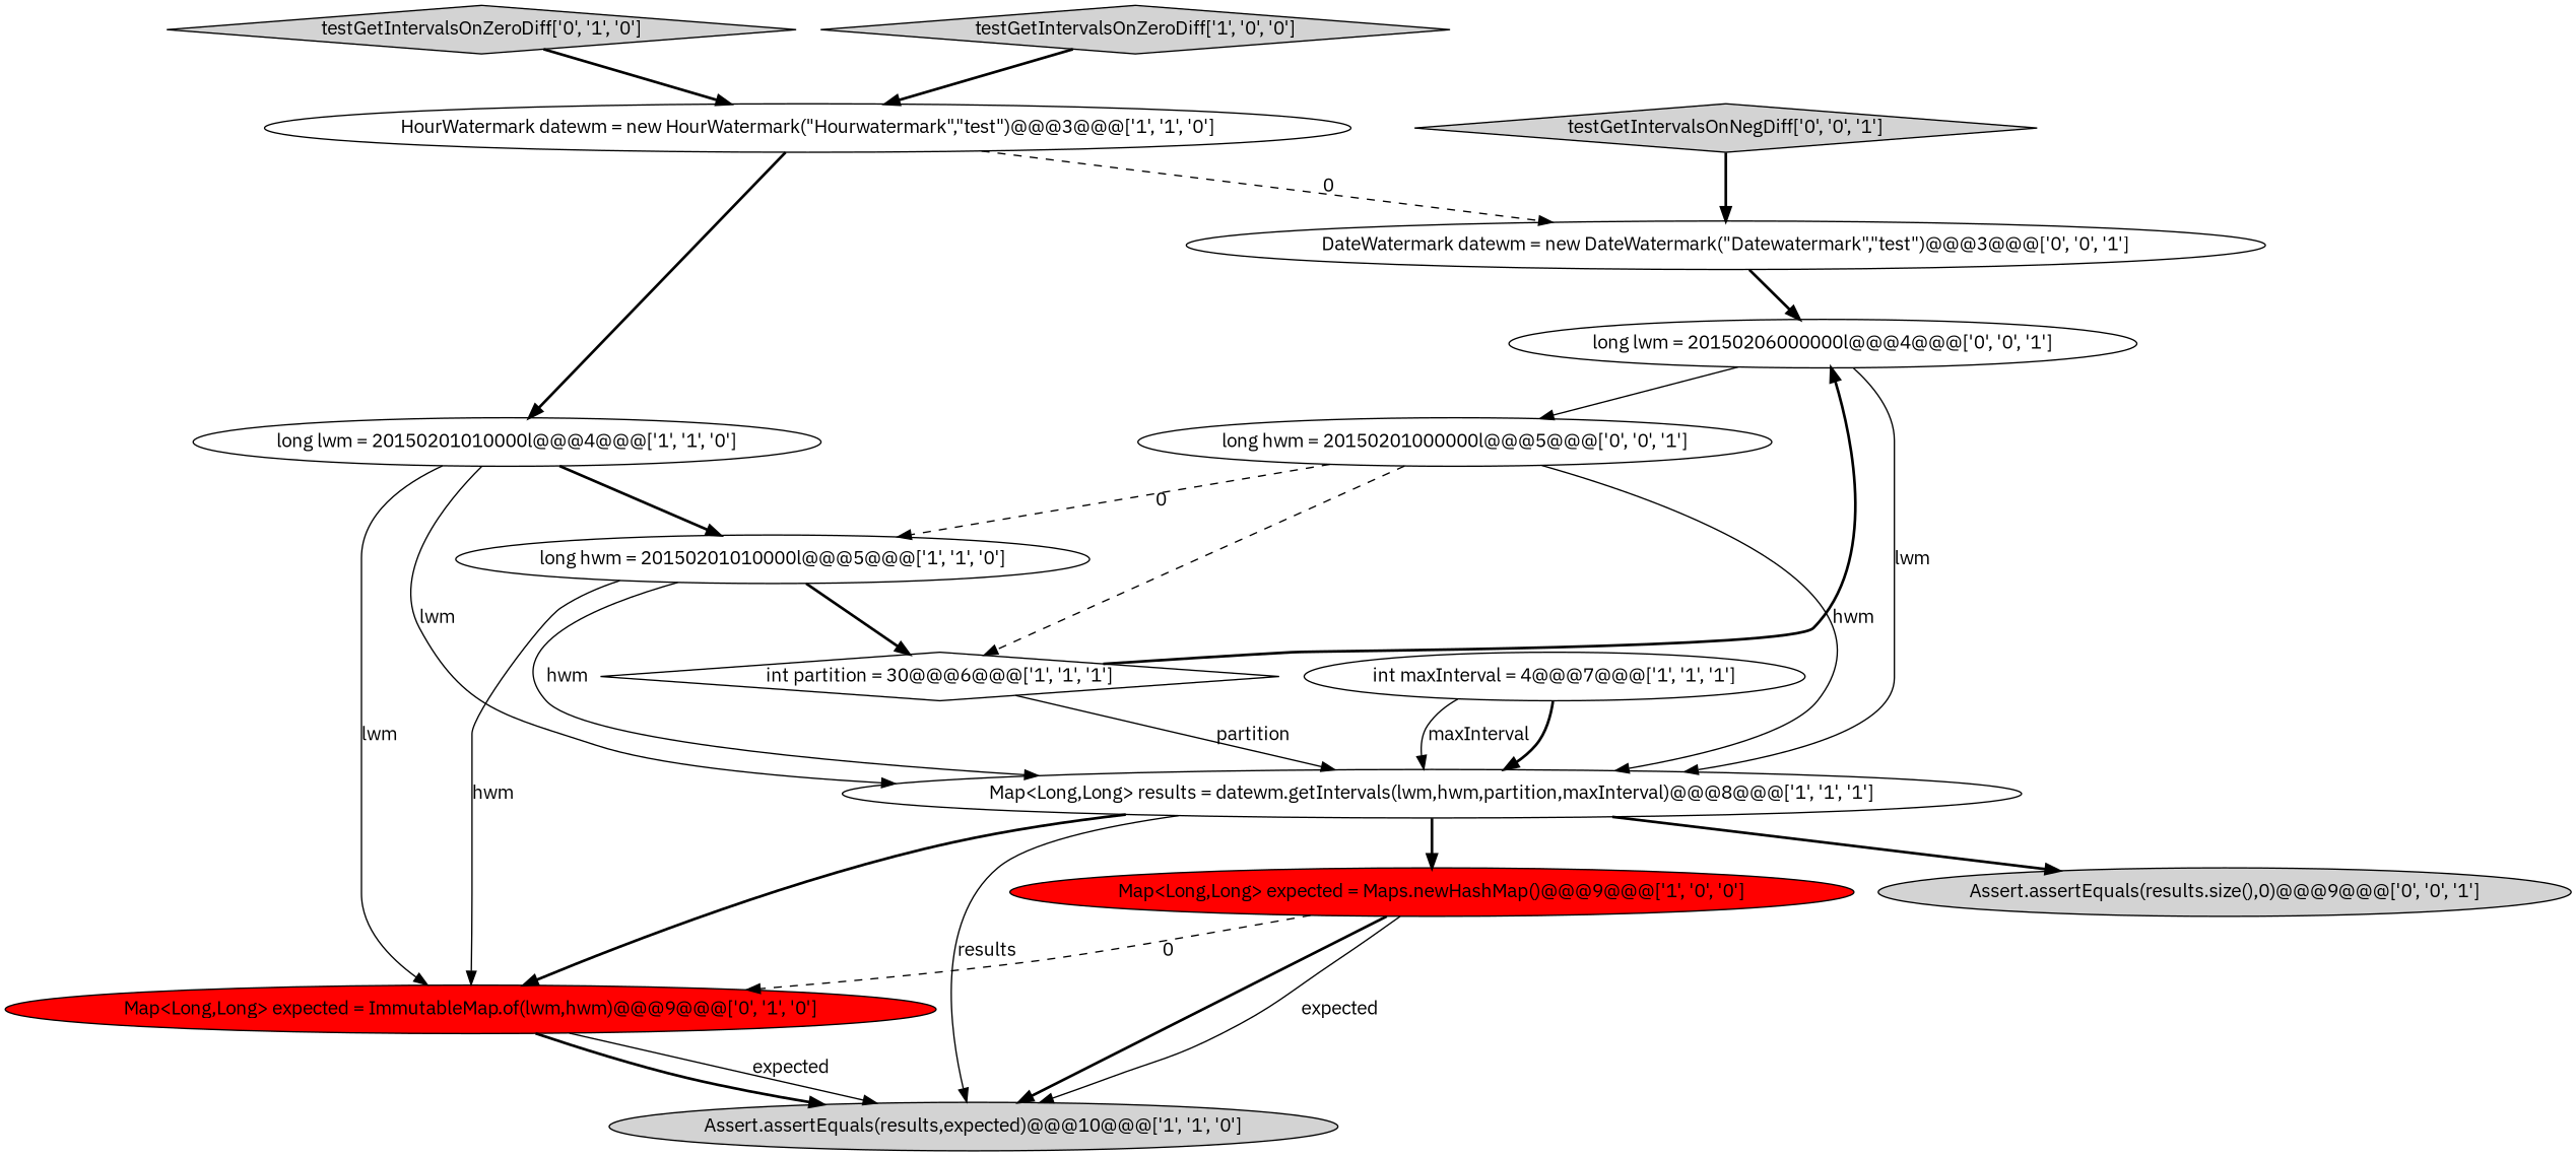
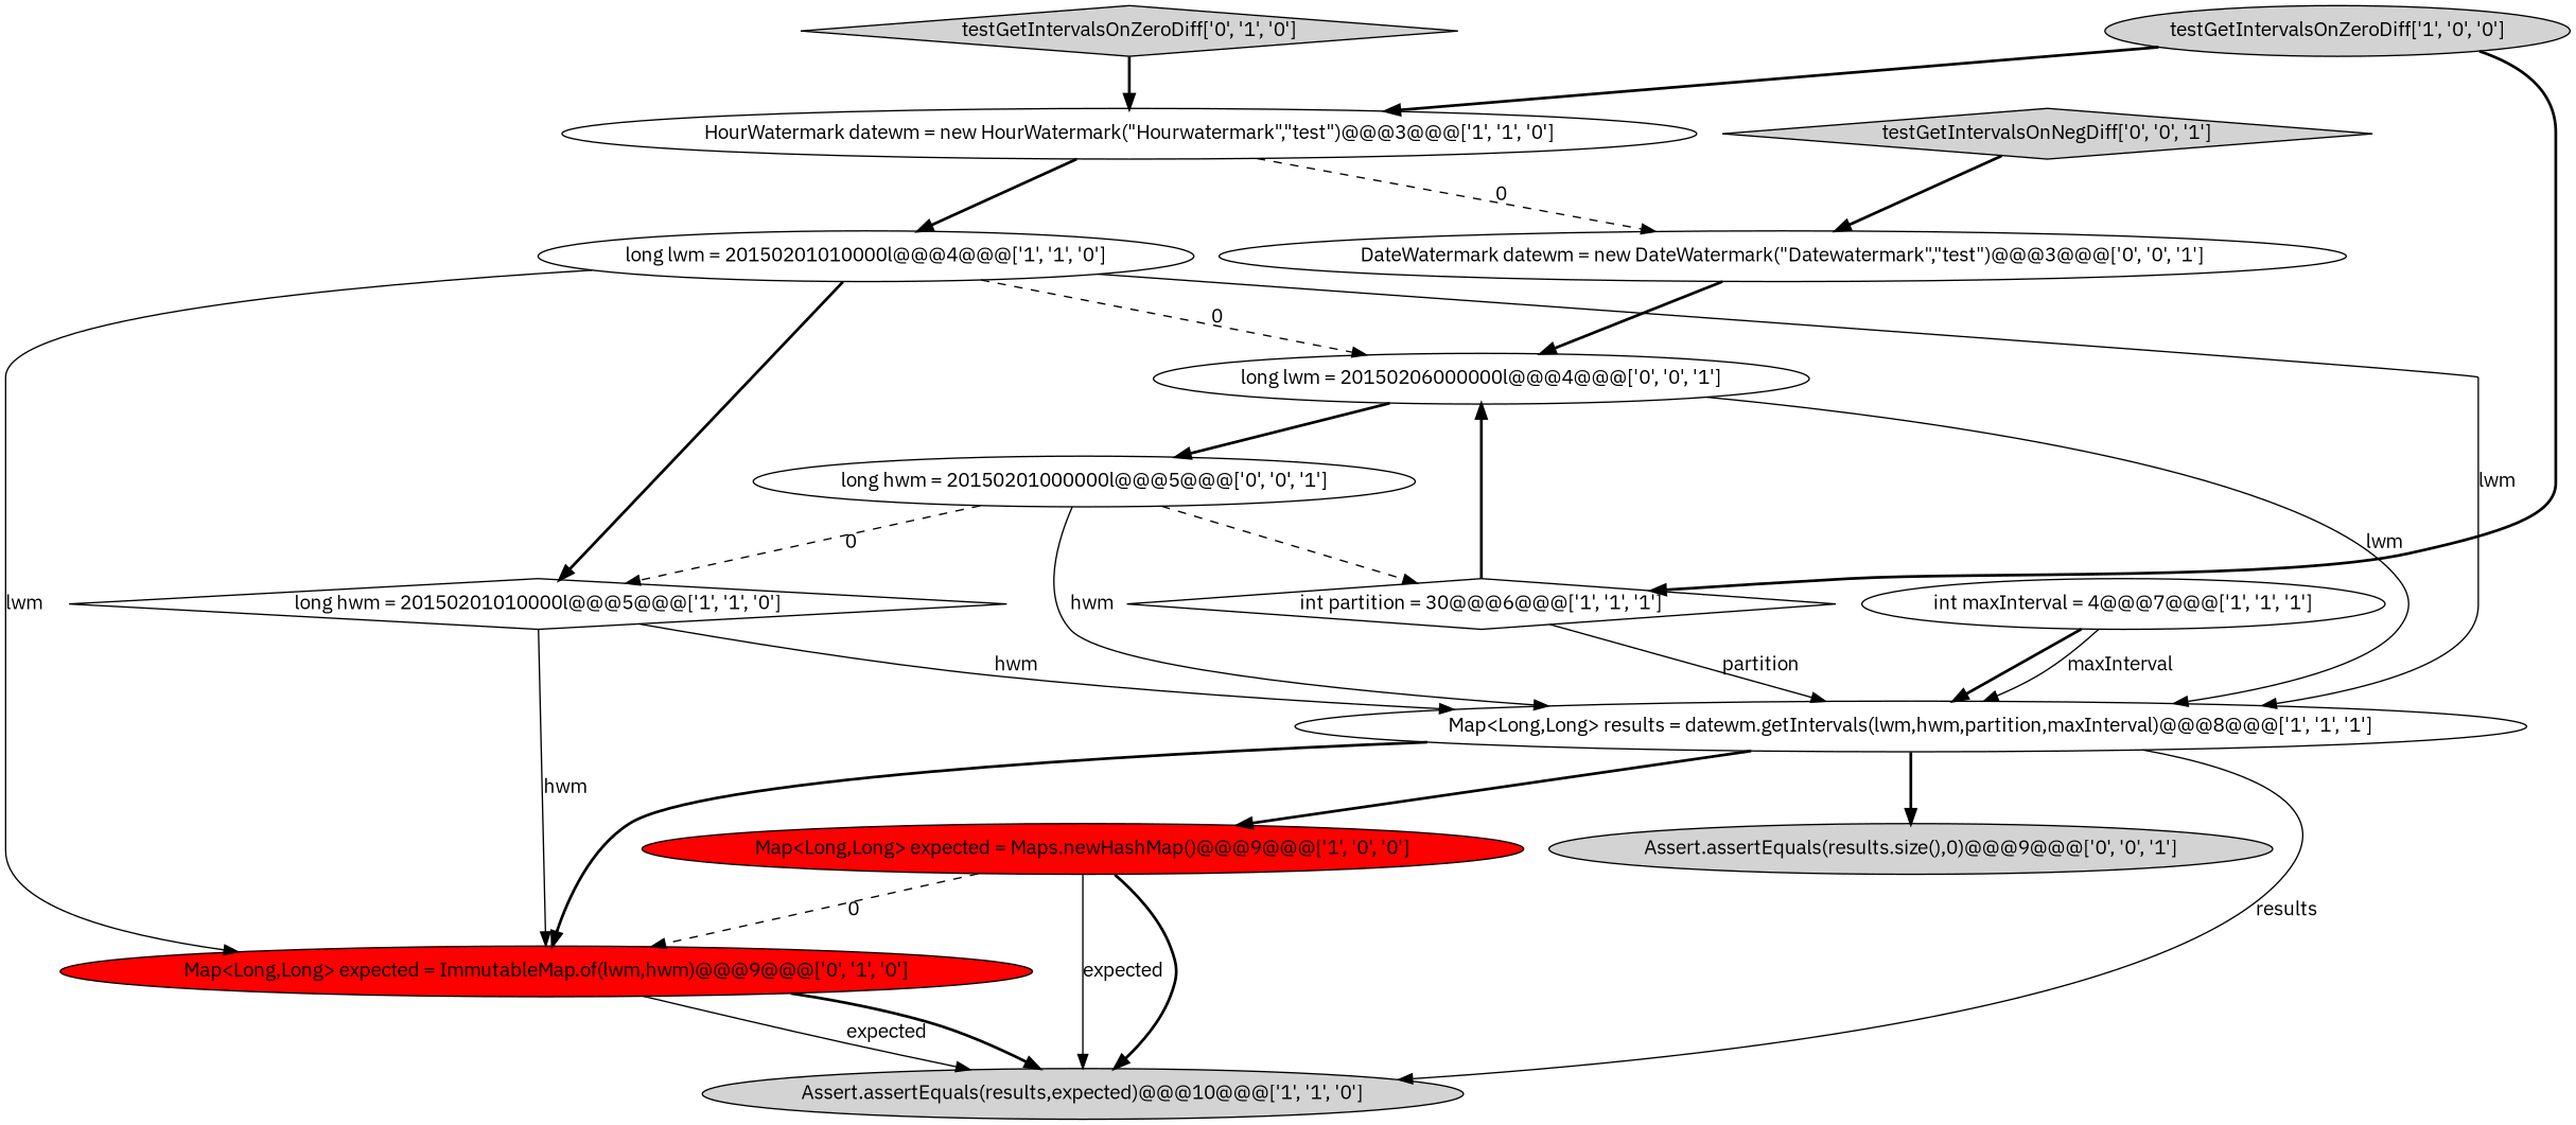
  digraph {
    fontname="IBM Plex Sans"
    node [fillcolor=white fontname="IBM Plex Sans" shape=ellipse style=filled]
    edge [fontname="IBM Plex Sans" style=bold]
    n1 [label="DateWatermark datewm = new DateWatermark(\"Datewatermark\",\"test\")@@@3@@@['0', '0', '1']"]
    n2 [label="long lwm = 20150206000000l@@@4@@@['0', '0', '1']"]
    n3 [label="Map<Long,Long> results = datewm.getIntervals(lwm,hwm,partition,maxInterval)@@@8@@@['1', '1', '1']"]
    n4 [label="long hwm = 20150201000000l@@@5@@@['0', '0', '1']"]
    n5 [label="int maxInterval = 4@@@7@@@['1', '1', '1']"]
    n6 [fillcolor=red label="Map<Long,Long> expected = ImmutableMap.of(lwm,hwm)@@@9@@@['0', '1', '0']"]
    n7 [fillcolor=lightgray label="Assert.assertEquals(results.size(),0)@@@9@@@['0', '0', '1']"]
    n8 [fillcolor=lightgray label="Assert.assertEquals(results,expected)@@@10@@@['1', '1', '0']"]
    n9 [fillcolor=red label="Map<Long,Long> expected = Maps.newHashMap()@@@9@@@['1', '0', '0']"]
    n10 [label="long lwm = 20150201010000l@@@4@@@['1', '1', '0']"]
-   n11 [label="long hwm = 20150201010000l@@@5@@@['1', '1', '0']"]
+   n11 [label="long hwm = 20150201010000l@@@5@@@['1', '1', '0']" shape=diamond]
    n12 [label="int partition = 30@@@6@@@['1', '1', '1']" shape=diamond]
    n13 [fillcolor=lightgray label="testGetIntervalsOnZeroDiff['0', '1', '0']" shape=diamond]
    n14 [label="HourWatermark datewm = new HourWatermark(\"Hourwatermark\",\"test\")@@@3@@@['1', '1', '0']"]
-   n15 [fillcolor=lightgray label="testGetIntervalsOnZeroDiff['1', '0', '0']" shape=diamond]
+   n15 [fillcolor=lightgray label="testGetIntervalsOnZeroDiff['1', '0', '0']"]
    n16 [fillcolor=lightgray label="testGetIntervalsOnNegDiff['0', '0', '1']" shape=diamond]
    n1 -> n2
    n2 -> n3 [label=lwm style=solid]
-   n2 -> n4 [style=solid]
+   n2 -> n4
    n3 -> n6
    n3 -> n7
    n3 -> n8 [label=results style=solid]
    n3 -> n9
    n4 -> n3 [label=hwm style=solid]
    n4 -> n11 [label=0 style=dashed]
    n4 -> n12 [style=dashed]
    n5 -> n3
    n5 -> n3 [label=maxInterval style=solid]
    n6 -> n8 [label=expected style=solid]
    n6 -> n8
    n9 -> n6 [label=0 style=dashed]
    n9 -> n8
    n9 -> n8 [label=expected style=solid]
+   n10 -> n2 [label=0 style=dashed]
    n10 -> n3 [label=lwm style=solid]
    n10 -> n6 [label=lwm style=solid]
    n10 -> n11
    n11 -> n3 [label=hwm style=solid]
    n11 -> n6 [label=hwm style=solid]
-   n11 -> n12
+   n15 -> n12
    n12 -> n2
    n12 -> n3 [label=partition style=solid]
    n13 -> n14
    n14 -> n1 [label=0 style=dashed]
    n14 -> n10
    n15 -> n14
    n16 -> n1
  }
